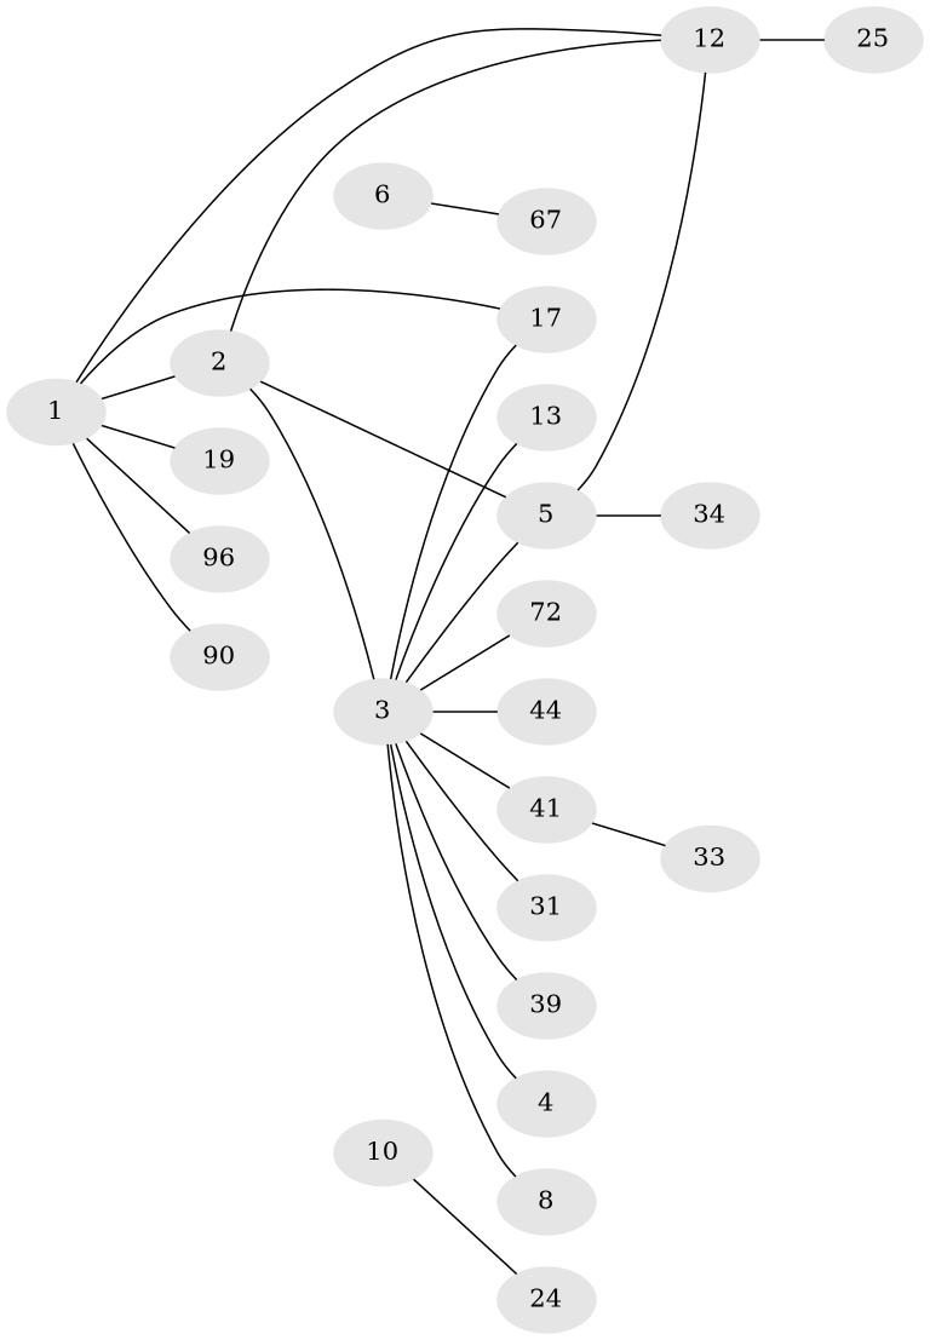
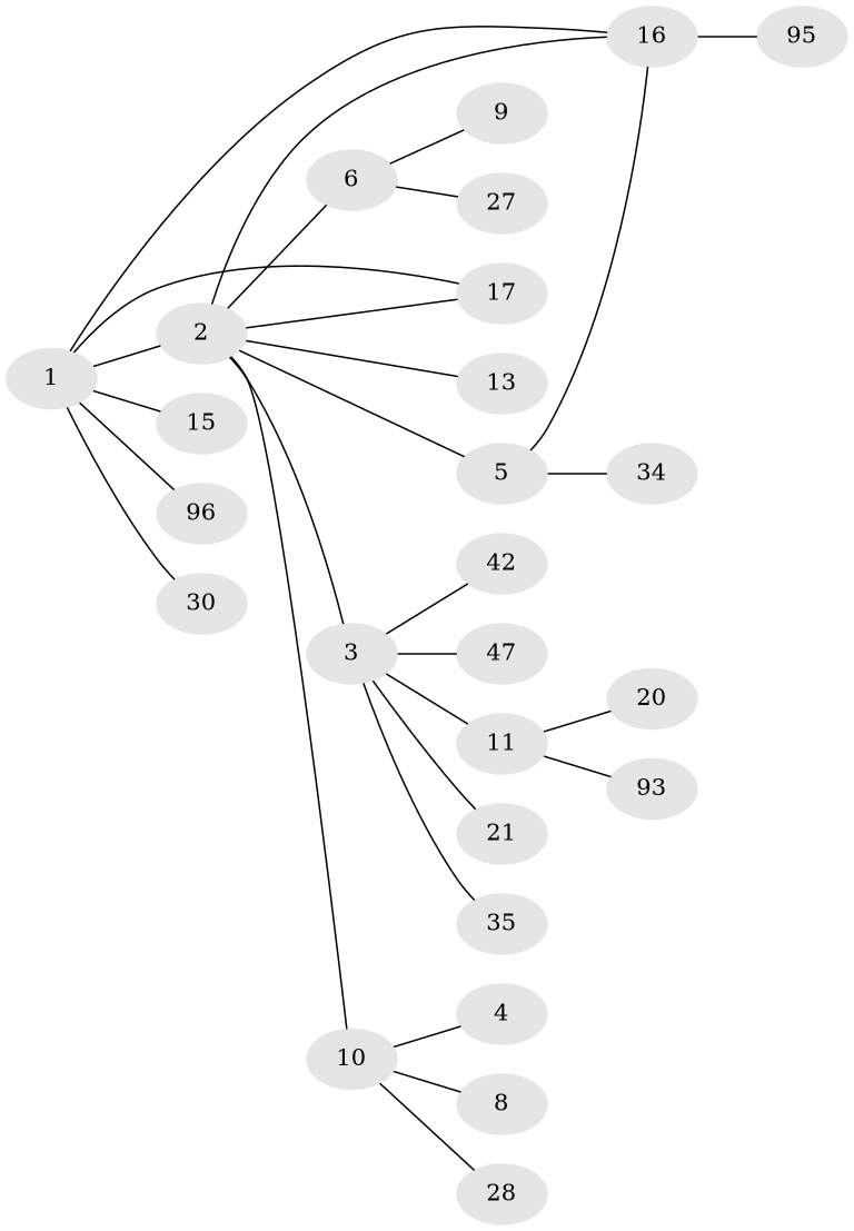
  graph {
    rankdir=LR
    node [color=gray90 style=filled]
    2 [super="+22+29+40+48+53+46"]
-   12 [super="+49+37+31"]
+   12 [super="+49+37+31" label=16]
    17 [super="+23"]
    3 [super="+14"]
    5 [super="+7"]
    6 [super="+18+16+43+51"]
    10
    1
-   19 [super="+52"]
+   19 [super="+52" label=15]
    n10 [label=96]
-   30 [super="+32" label=90]
-   25
+   30 [super="+32"]
+   25 [label=95]
    4
    8
-   11 [super="+15" label=41]
+   11 [super="+15"]
    13
-   21 [super="+54+35" label=31]
-   39
-   42 [label=72]
-   47 [label=44]
+   21 [super="+54+35"]
+   39 [label=35]
+   42
+   47
    34
-   27 [label=67]
-   24
-   33
+   9 [super="+45"]
+   27
+   24 [label=28]
+   20
+   33 [label=93]
    2 -- 12 [weight=2]
-   3 -- 17
+   2 -- 17
    2 -- 3
    2 -- 5
+   2 -- 6
+   2 -- 10
    12 -- 25
-   3 -- 5
-   3 -- 4
-   3 -- 8
+   10 -- 4
+   10 -- 8
    3 -- 11
-   3 -- 13
+   2 -- 13
    3 -- 21
    3 -- 39
    3 -- 42
    3 -- 47
    5 -- 12
    5 -- 34
+   6 -- 9
    6 -- 27
    10 -- 24
    1 -- 2
    1 -- 12
    1 -- 17
    1 -- 19
    1 -- n10
    1 -- 30
+   11 -- 20
    11 -- 33
  }
